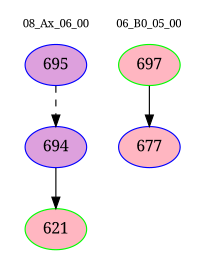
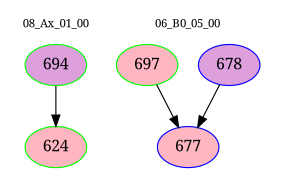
  digraph {
    fontname="Noto Serif"
    node [color=blue fillcolor=plum fontname="Noto Serif" style=filled]
    edge [color=black fontname="Noto Serif" style=solid]
-   n1 [label=695]
-   n2 [label=694]
-   n3 [color=green fillcolor=lightpink label=621]
+   n2 [color=green label=694]
+   n3 [color=green fillcolor=lightpink label=624]
+   n4 [label=678]
    n5 [fillcolor=lightpink label=677]
    n6 [color=green fillcolor=lightpink label=697]
    subgraph cluster_1 {
      color=white
      fontsize=10
-     label="08_Ax_06_00"
-     n1
+     label="08_Ax_01_00"
      n2
      n3
    }
    subgraph cluster_2 {
      color=white
      fontsize=10
      label="06_B0_05_00"
+     n4
      n5
      n6
    }
-   n1 -> n2 [style=dashed]
    n2 -> n3
+   n4 -> n5
    n6 -> n5
  }
